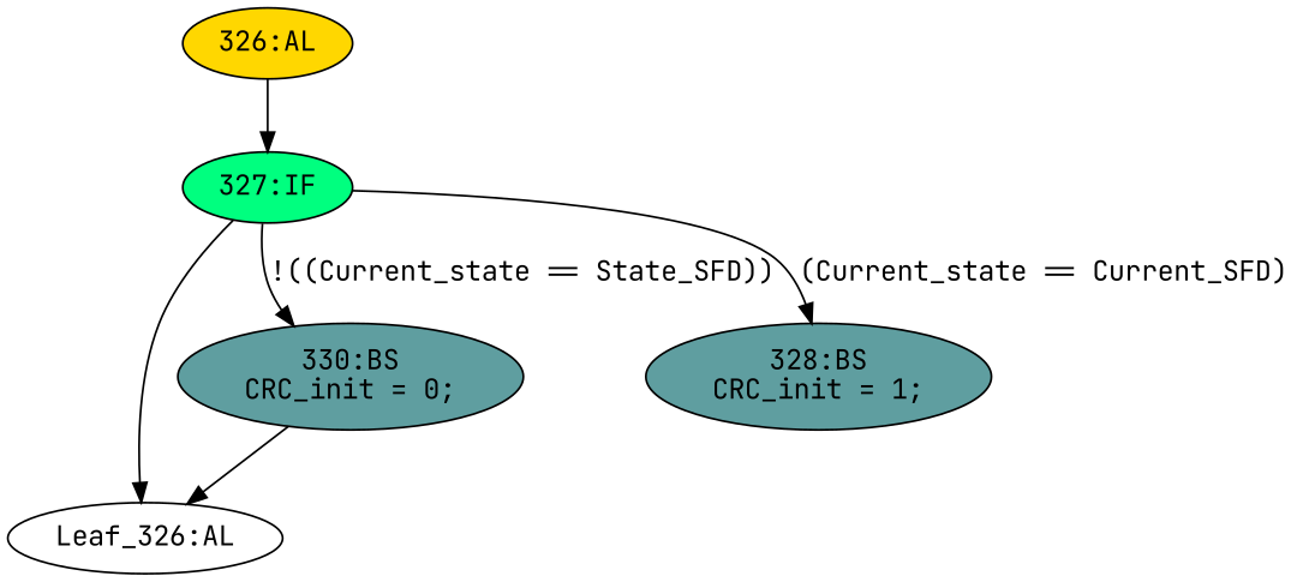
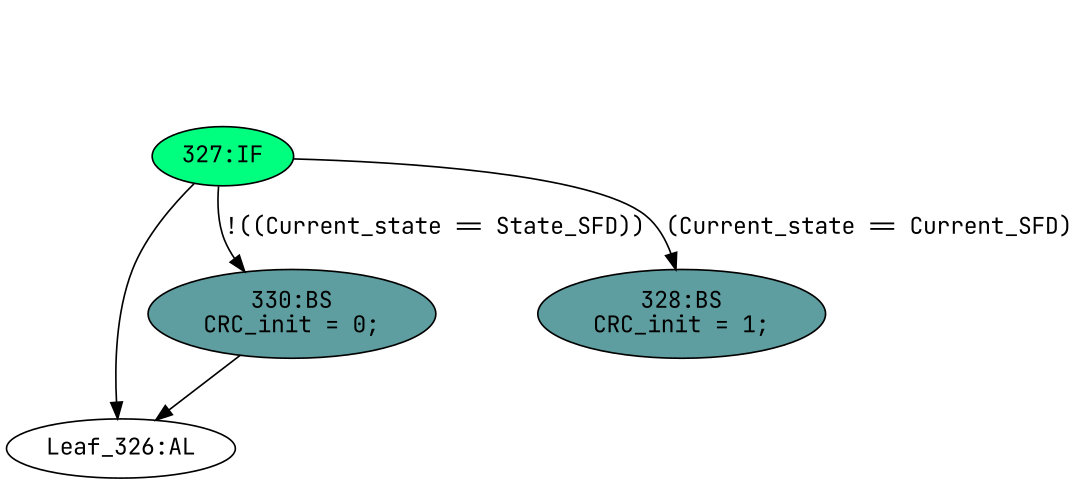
  strict digraph {
    fontname="JetBrains Mono"
    node [fontname="JetBrains Mono" fillcolor=cadetblue statements="[]" style=filled typ=BlockingSubstitution]
    edge [cond="[]" fontname="JetBrains Mono" lineno=None]
    n1 [def_var="['CRC_init']" label="Leaf_326:AL" fillcolor="" statements="" style="" typ=""]
    n2 [ast="<pyverilog.vparser.ast.BlockingSubstitution object at 0x7fbb4740f650>" label="330:BS\nCRC_init = 0;" statements="[<pyverilog.vparser.ast.BlockingSubstitution object at 0x7fbb4740f650>]"]
    n3 [ast="<pyverilog.vparser.ast.IfStatement object at 0x7fbb4740f810>" fillcolor=springgreen label="327:IF" typ=IfStatement]
    n4 [ast="<pyverilog.vparser.ast.BlockingSubstitution object at 0x7fbb4740f850>" label="328:BS\nCRC_init = 1;" statements="[<pyverilog.vparser.ast.BlockingSubstitution object at 0x7fbb4740f850>]"]
-   n5 [ast="<pyverilog.vparser.ast.Always object at 0x7fbb4740fa90>" clk_sens=False fillcolor=gold label="326:AL" sens="['Current_state']" typ=Always use_var="['Current_state', 'State_SFD']"]
    n2 -> n1
    n3 -> n1
    n3 -> n2 [cond="['Current_state', 'State_SFD']" label="!((Current_state == State_SFD))" lineno=327]
    n3 -> n4 [cond="['Current_state', 'State_SFD']" label="(Current_state == Current_SFD)" lineno=327]
-   n5 -> n3
  }
